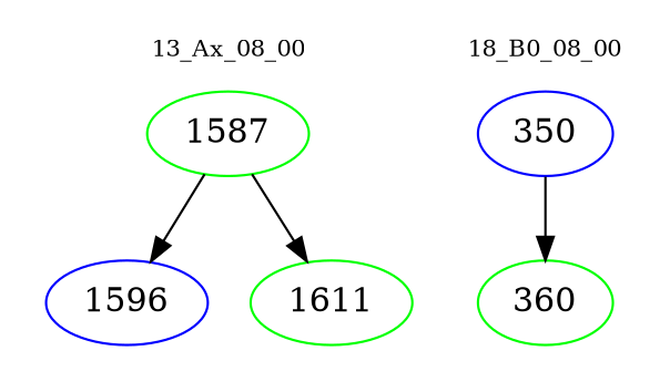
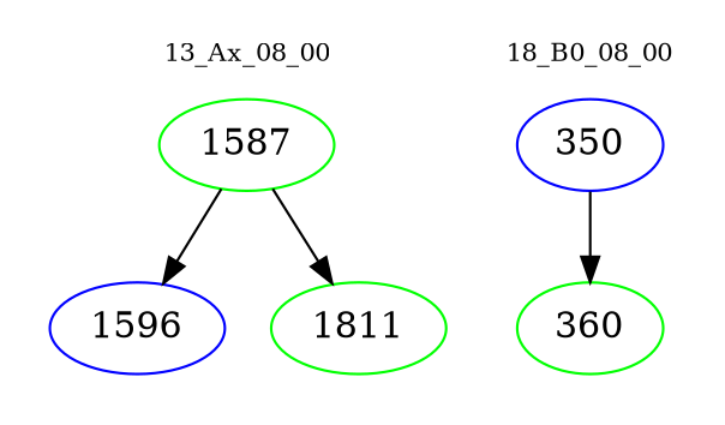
  digraph {
    node [color=green]
    edge [color=black]
    n1 [label=1587]
    n2 [color=blue label=1596]
-   n3 [label=1611]
+   n3 [label=1811]
    n4 [color=blue label=350]
    n5 [label=360]
    subgraph cluster_1 {
      color=white
      fontsize=10
      label="13_Ax_08_00"
      n1
      n2
      n3
    }
    subgraph cluster_2 {
      color=white
      fontsize=10
      label="18_B0_08_00"
      n4
      n5
    }
    n1 -> n2
    n1 -> n3
    n4 -> n5
  }
